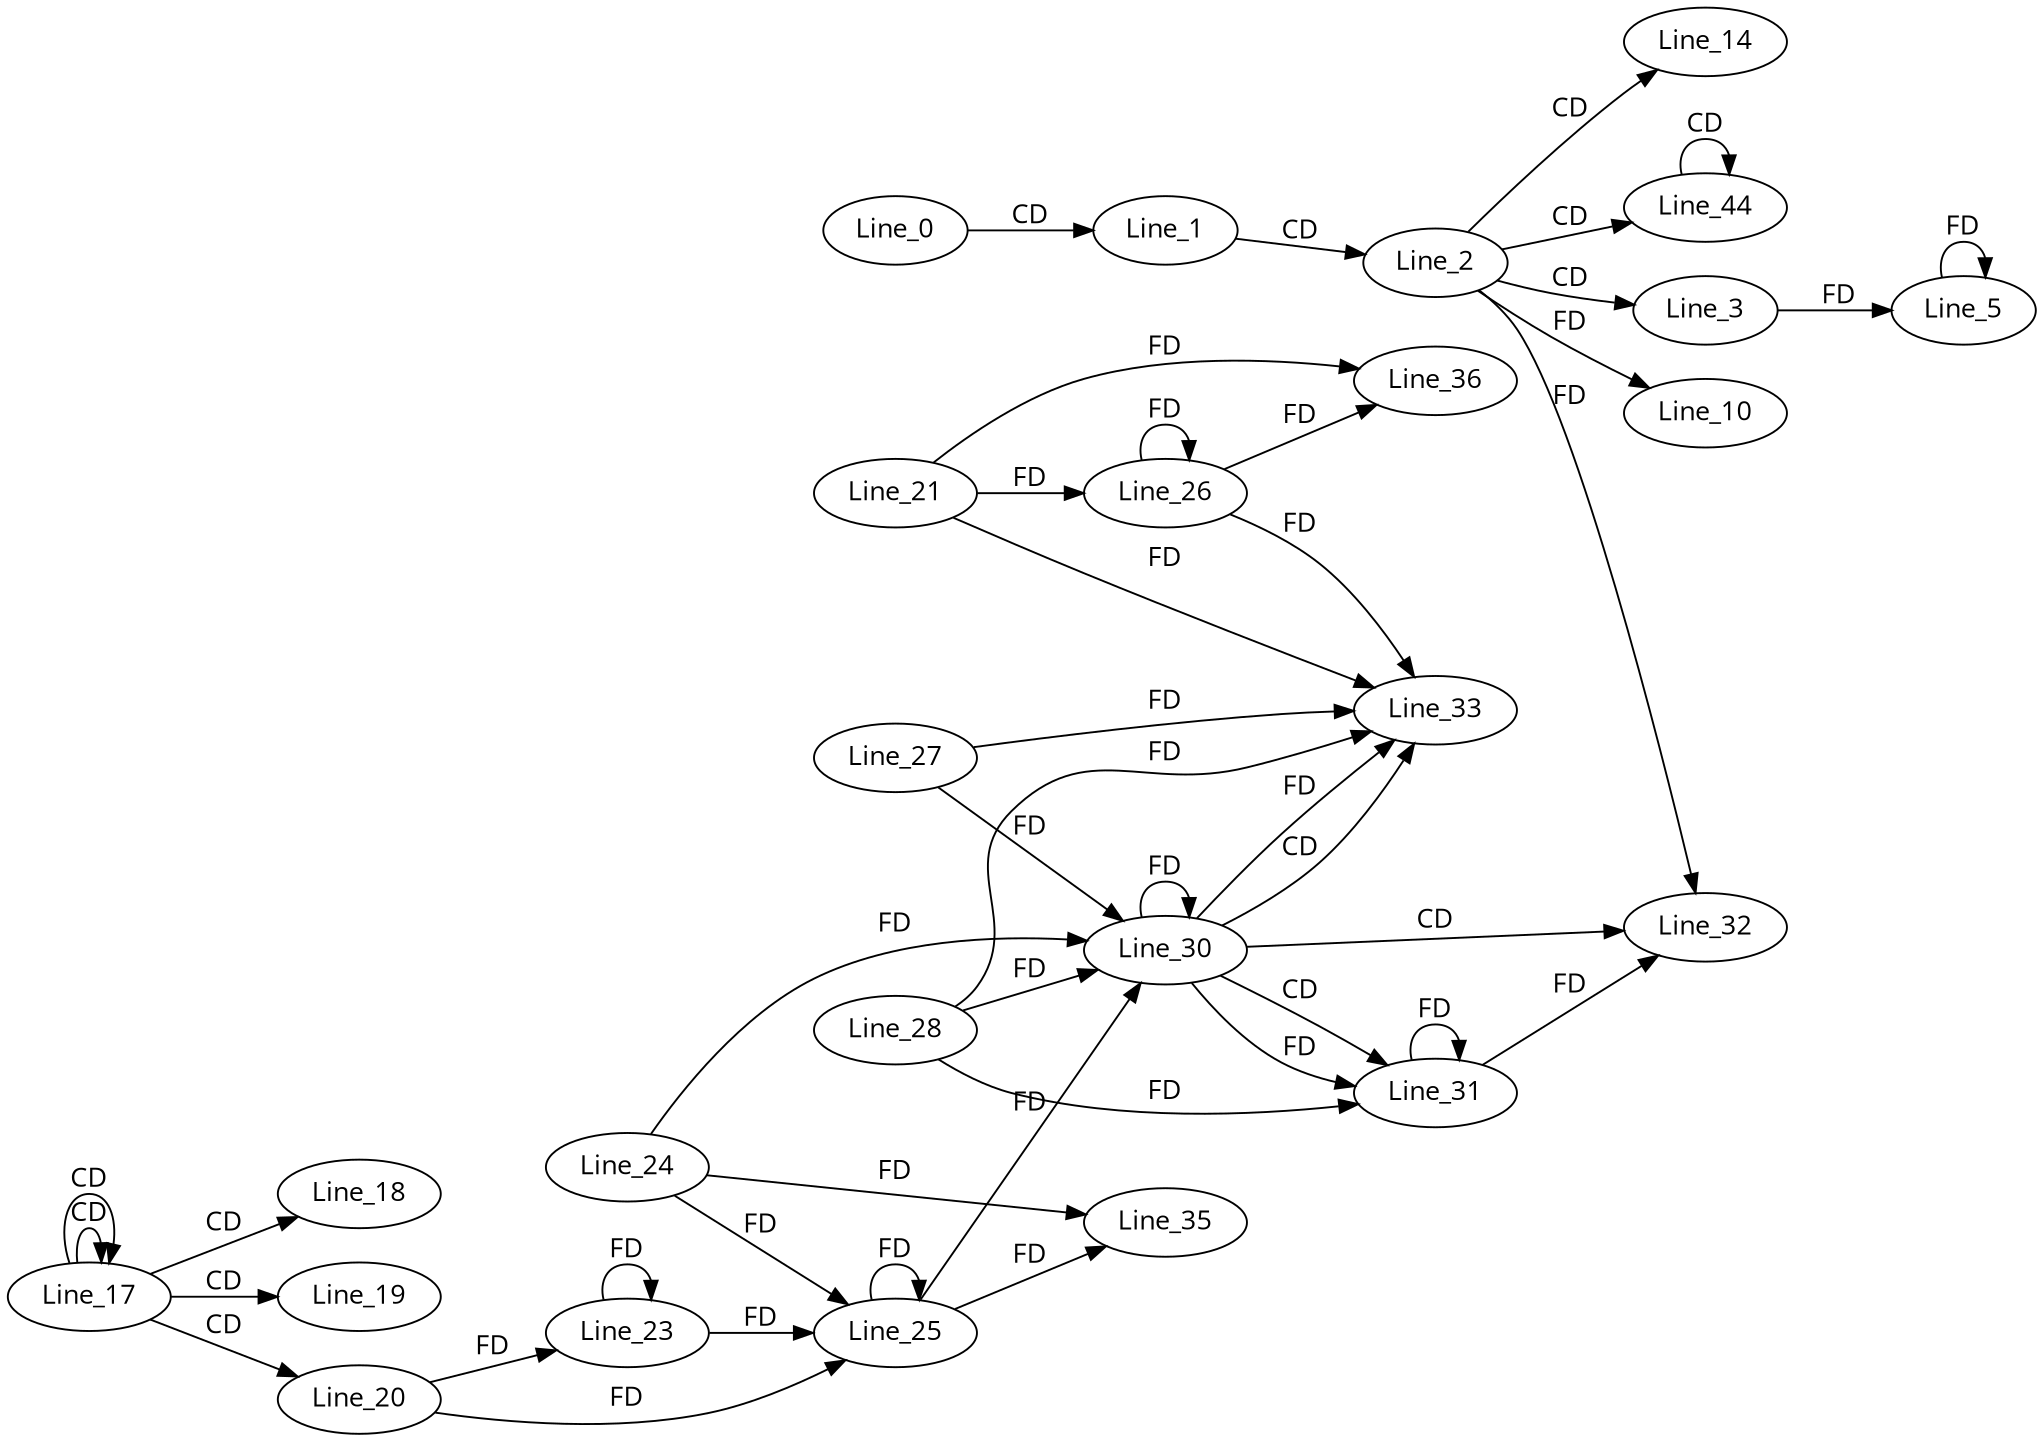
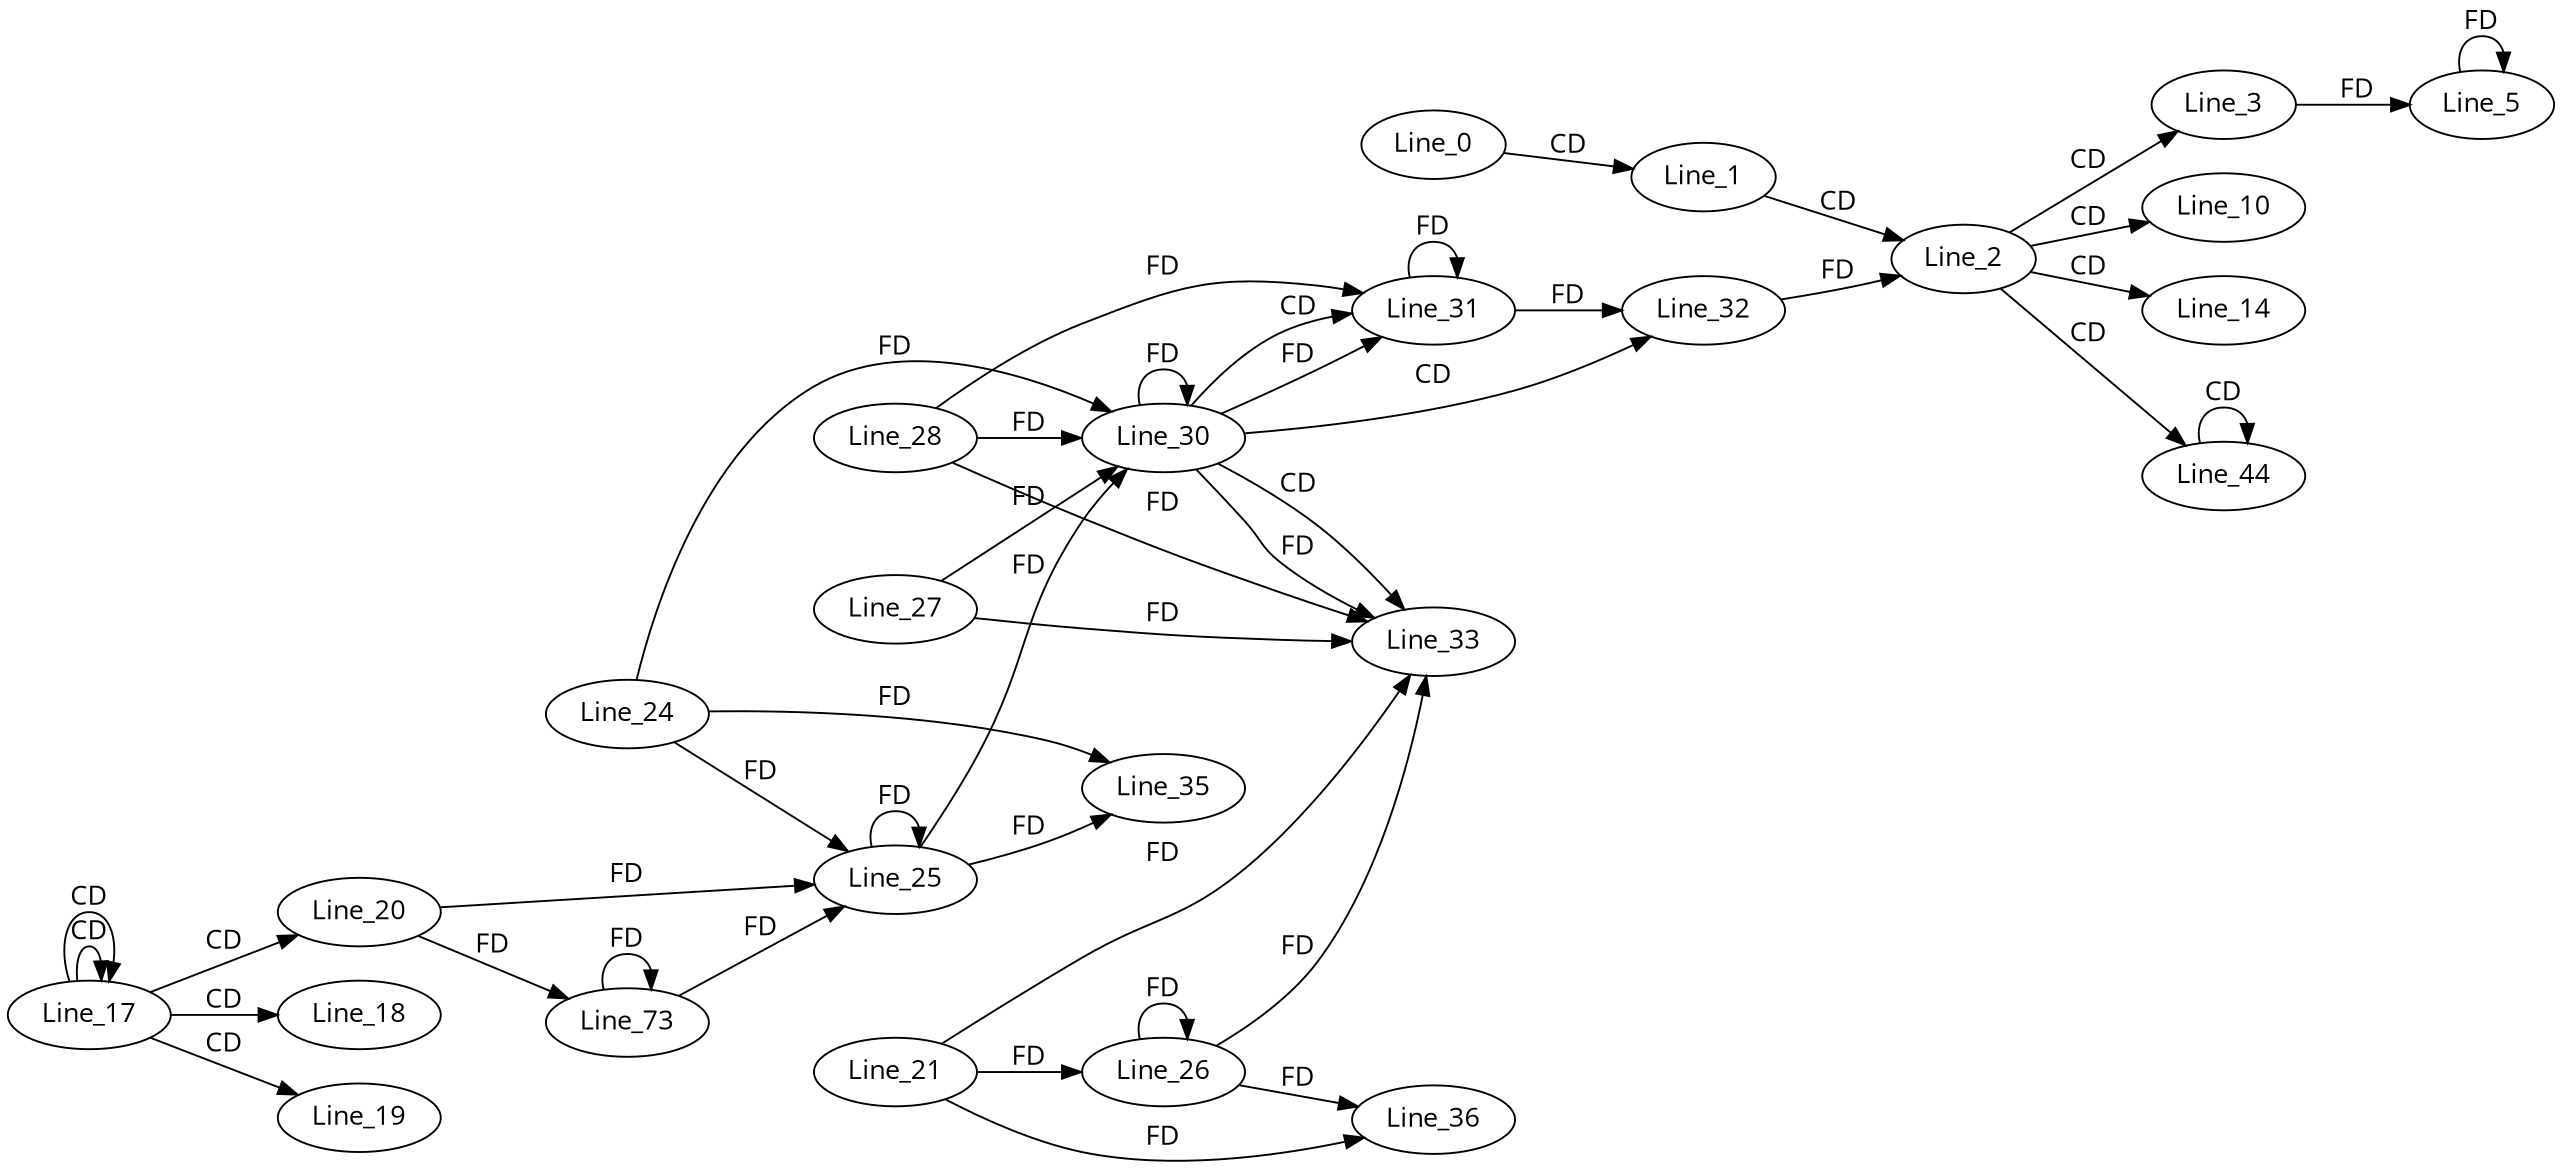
  digraph {
    fontname="Open Sans"
    rankdir=LR
    node [fontname="Open Sans"]
    edge [fontname="Open Sans"]
    Line_0
    Line_1
    Line_2
    Line_3
    Line_10
    Line_14
    Line_32
    Line_44
    Line_5
    Line_17
    Line_18
    Line_19
    Line_20
-   Line_23
+   Line_23 [label=Line_73]
    Line_25
    Line_21
    Line_26
    Line_33
    Line_36
    Line_30
    Line_35
    Line_24
    Line_31
    Line_28
    Line_27
    Line_0 -> Line_1 [label=CD]
    Line_1 -> Line_2 [label=CD]
    Line_2 -> Line_3 [label=CD]
-   Line_2 -> Line_10 [label=FD]
+   Line_2 -> Line_10 [label=CD]
    Line_2 -> Line_14 [label=CD]
-   Line_2 -> Line_32 [label=FD]
+   Line_32 -> Line_2 [label=FD]
    Line_2 -> Line_44 [label=CD]
    Line_3 -> Line_5 [label=FD]
    Line_44 -> Line_44 [label=CD]
    Line_5 -> Line_5 [label=FD]
    Line_17 -> Line_17 [label=CD]
    Line_17 -> Line_17 [label=CD]
    Line_17 -> Line_18 [label=CD]
    Line_17 -> Line_19 [label=CD]
    Line_17 -> Line_20 [label=CD]
    Line_20 -> Line_23 [label=FD]
    Line_20 -> Line_25 [label=FD]
    Line_23 -> Line_23 [label=FD]
    Line_23 -> Line_25 [label=FD]
    Line_25 -> Line_25 [label=FD]
    Line_25 -> Line_30 [label=FD]
    Line_25 -> Line_35 [label=FD]
    Line_21 -> Line_26 [label=FD]
    Line_21 -> Line_33 [label=FD]
    Line_21 -> Line_36 [label=FD]
    Line_26 -> Line_26 [label=FD]
    Line_26 -> Line_33 [label=FD]
    Line_26 -> Line_36 [label=FD]
    Line_30 -> Line_32 [label=CD]
    Line_30 -> Line_33 [label=CD]
    Line_30 -> Line_33 [label=FD]
    Line_30 -> Line_30 [label=FD]
    Line_30 -> Line_31 [label=CD]
    Line_30 -> Line_31 [label=FD]
    Line_24 -> Line_25 [label=FD]
    Line_24 -> Line_30 [label=FD]
    Line_24 -> Line_35 [label=FD]
    Line_31 -> Line_32 [label=FD]
    Line_31 -> Line_31 [label=FD]
    Line_28 -> Line_33 [label=FD]
    Line_28 -> Line_30 [label=FD]
    Line_28 -> Line_31 [label=FD]
    Line_27 -> Line_33 [label=FD]
    Line_27 -> Line_30 [label=FD]
  }
